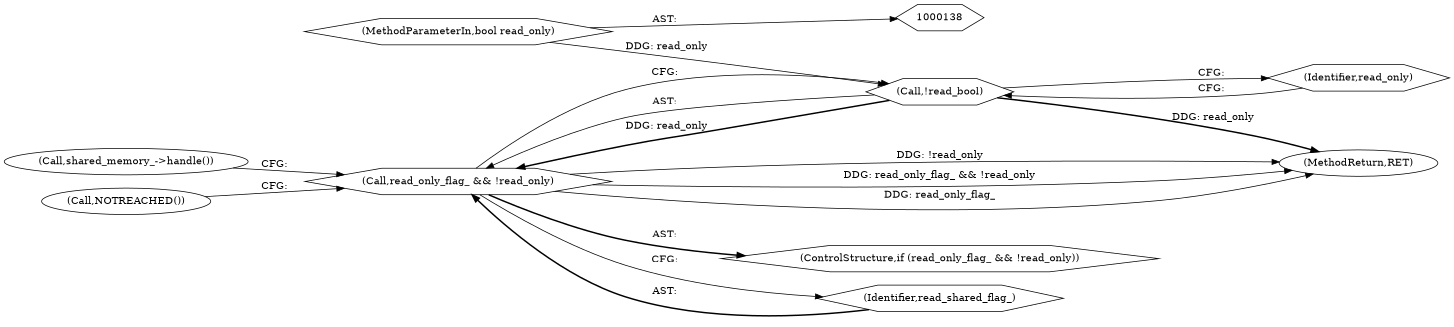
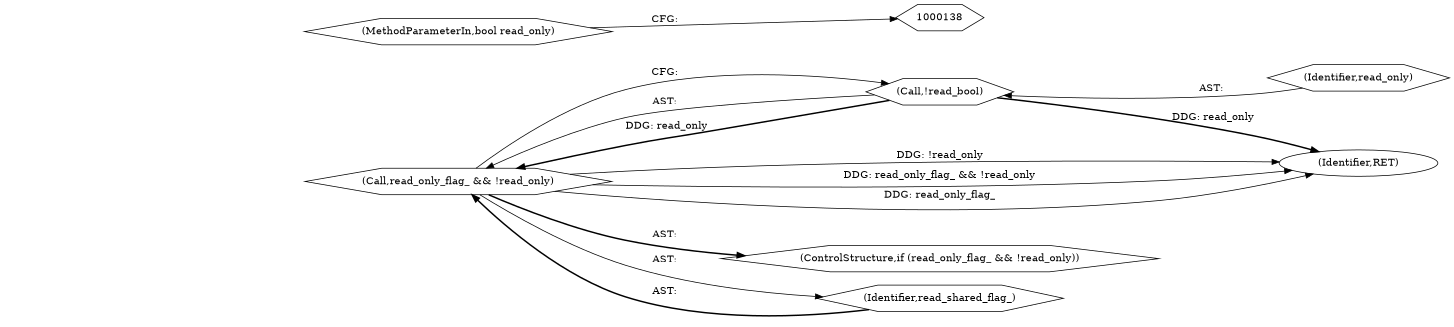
  digraph {
    rankdir=LR
    node [shape=hexagon]
    edge [style=solid]
    n1 [label="(Call,read_only_flag_ && !read_only)"]
    n2 [label="(Call,!read_bool)"]
-   n3 [label="(MethodReturn,RET)" shape=ellipse]
+   n3 [label="(Identifier,RET)" shape=ellipse]
    n4 [label="(ControlStructure,if (read_only_flag_ && !read_only))"]
    n5 [label="(Identifier,read_shared_flag_)"]
    n6 [label="(Identifier,read_only)"]
    n7 [label="(MethodParameterIn,bool read_only)"]
    n8 [label=1000138]
-   n9 [label="(Call,shared_memory_->handle())" shape=ellipse]
-   n10 [label="(Call,NOTREACHED())" shape=ellipse]
    n1 -> n2 [label="CFG: "]
    n1 -> n3 [label="DDG: !read_only"]
    n1 -> n3 [label="DDG: read_only_flag_ && !read_only"]
    n1 -> n3 [label="DDG: read_only_flag_"]
    n1 -> n4 [label="AST: " style=bold]
-   n1 -> n5 [label="CFG: "]
+   n1 -> n5 [label="AST: "]
    n2 -> n1 [label="AST: "]
    n2 -> n1 [label="DDG: read_only" style=bold]
    n2 -> n3 [label="DDG: read_only" style=bold]
-   n2 -> n6 [label="CFG: "]
    n5 -> n1 [label="AST: " style=bold]
-   n6 -> n2 [label="CFG: "]
-   n7 -> n2 [label="DDG: read_only"]
-   n7 -> n8 [label="AST: "]
-   n9 -> n1 [label="CFG: "]
-   n10 -> n1 [label="CFG: "]
+   n6 -> n2 [label="AST: "]
+   n7 -> n8 [label="CFG: "]
  }
